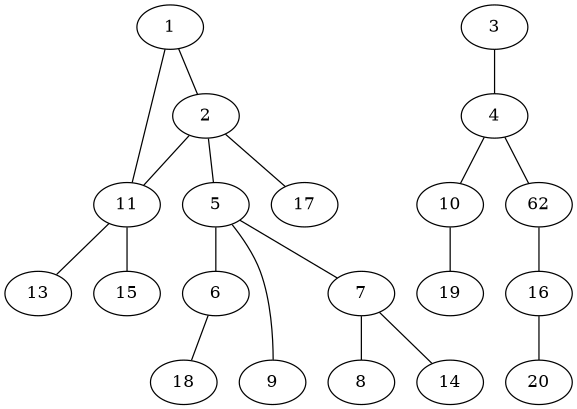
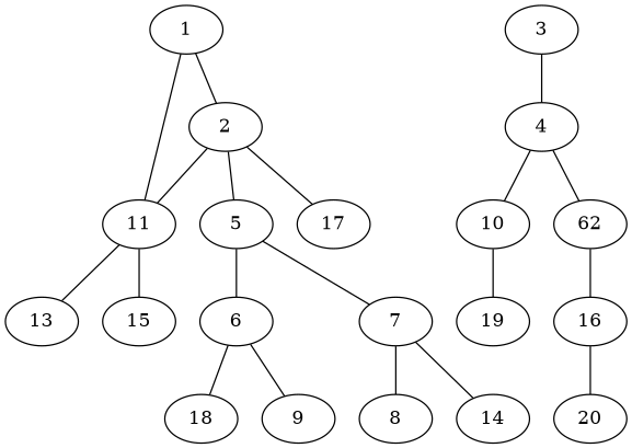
  graph {
    1
    2
    11
    5
    17
    3
    4
    6
    7
    13
    15
    10
    n13 [label=62]
    9
    18
    8
    14
    19
    16
    20
    1 -- 2
    1 -- 11
    2 -- 11
    2 -- 5
    2 -- 17
    11 -- 13
    11 -- 15
    5 -- 6
    5 -- 7
    3 -- 4
    4 -- 10
    4 -- n13
-   5 -- 9
+   6 -- 9
    6 -- 18
    7 -- 8
    7 -- 14
    10 -- 19
    n13 -- 16
    16 -- 20
  }
